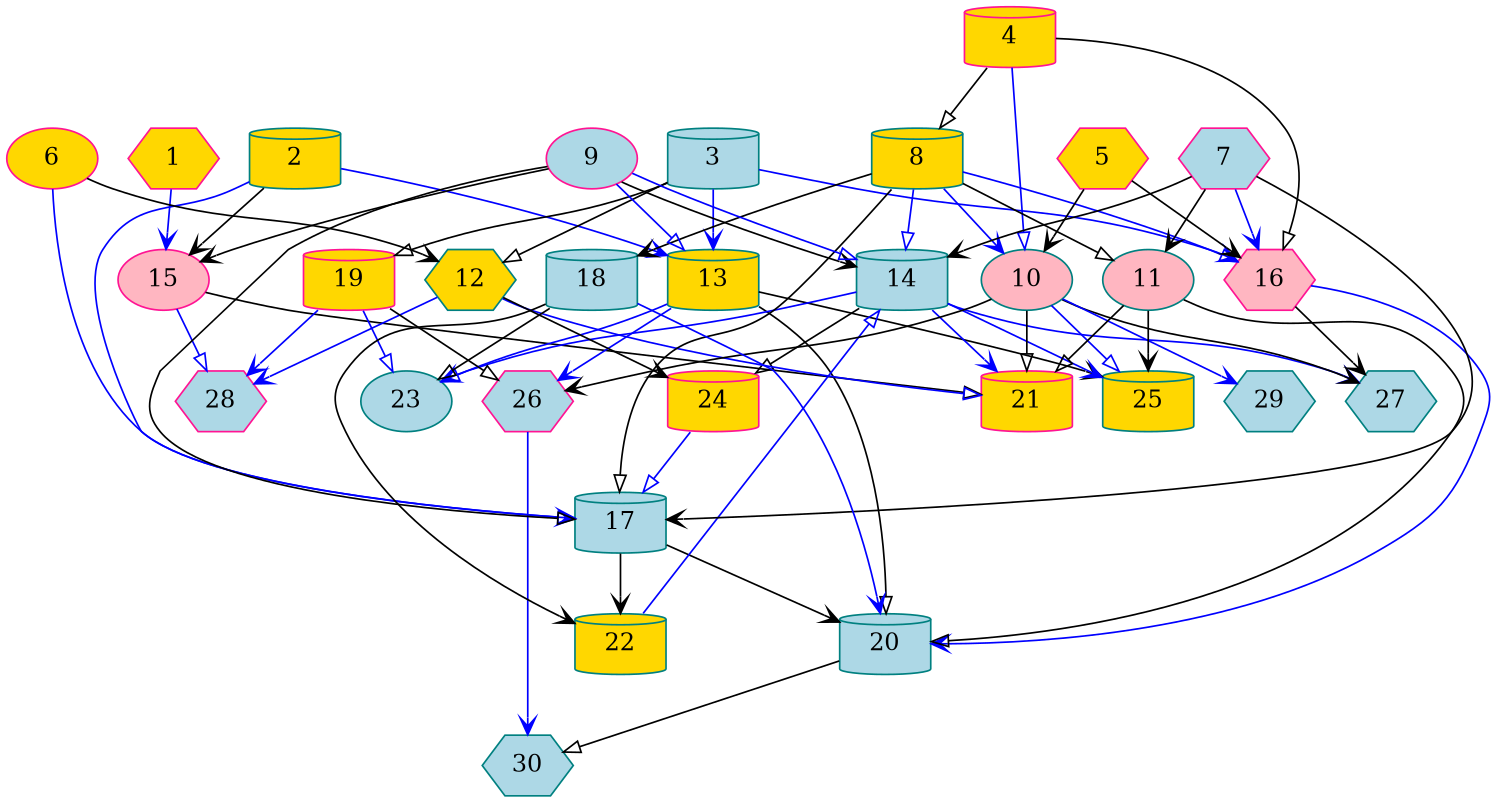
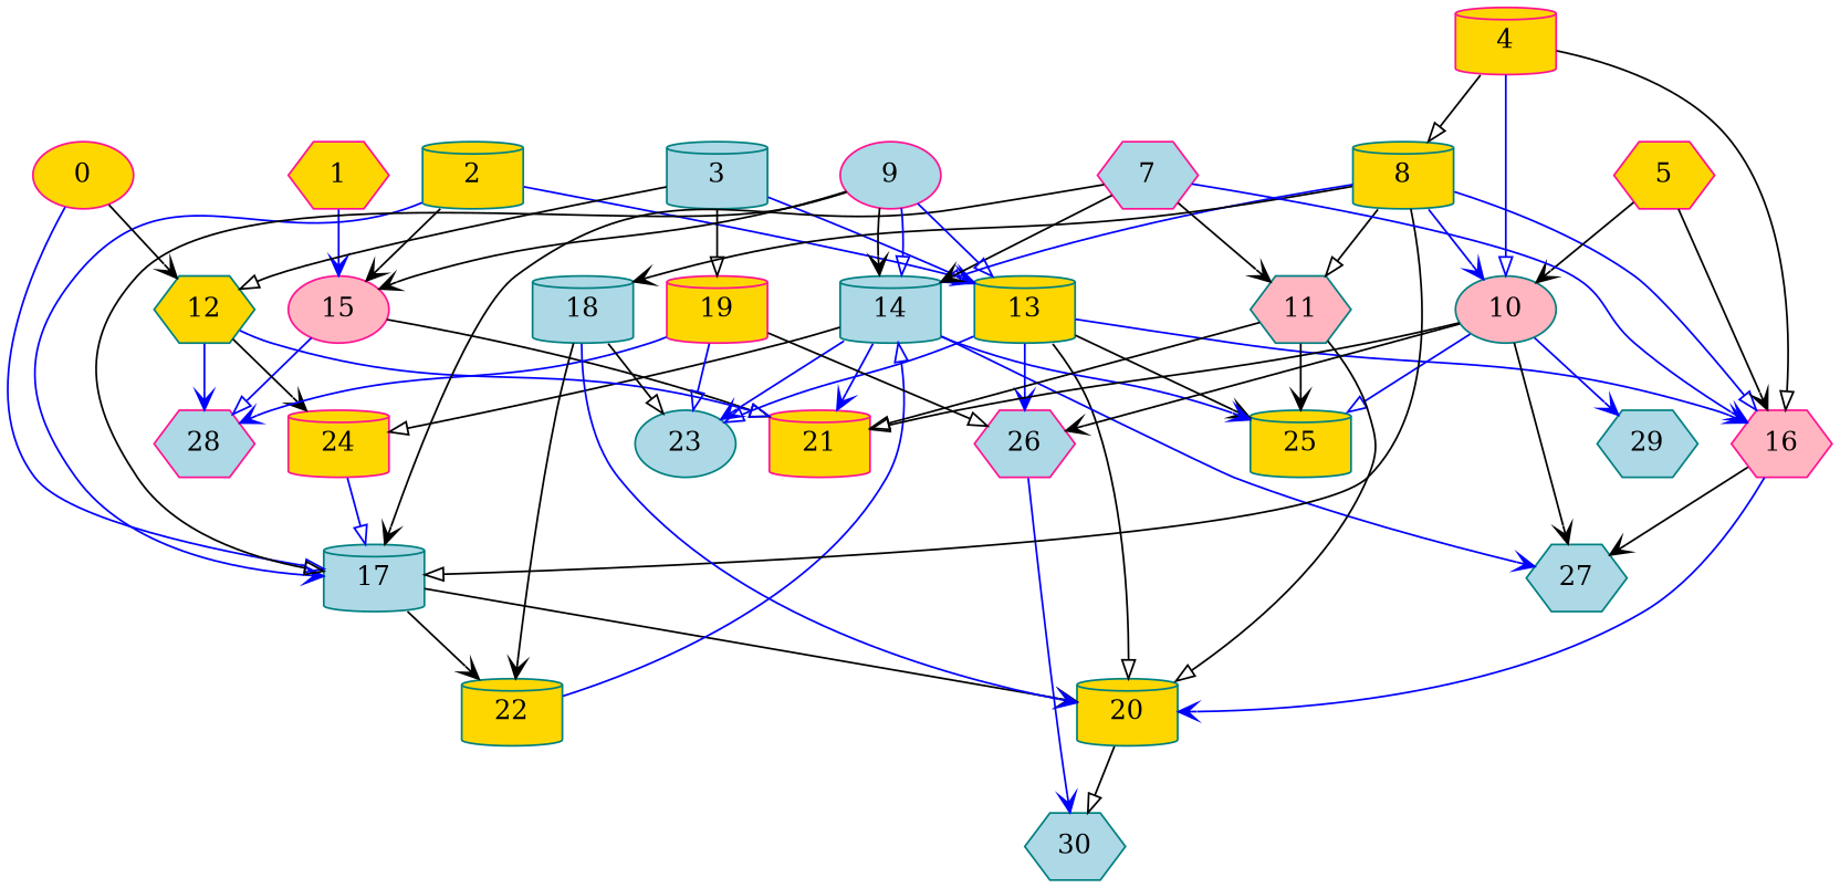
  digraph {
    node [alpha=0.09 color=teal fillcolor=gold shape=cylinder style=filled]
    edge [arrowhead=vee color=black]
    1 [alpha=0.08 color=deeppink expect_size=6410240 shape=hexagon]
    15 [alpha=0.03 color=deeppink expect_size=30416896 fillcolor=lightpink shape=ellipse]
    21 [alpha=0.08 color=deeppink expect_size=35196928]
    28 [alpha=0.13 color=deeppink expect_size=45193216 fillcolor=lightblue shape=hexagon]
    2 [alpha=0.08 expect_size=5310464]
    13 [alpha=0.14 expect_size=34636800]
    17 [alpha=0.04 expect_size=15586304 fillcolor=lightblue]
    25 [alpha=0.16 expect_size=38176768]
    26 [alpha=0.02 color=deeppink expect_size=45718528 fillcolor=lightblue shape=hexagon]
-   20 [expect_size=15036416 fillcolor=lightblue]
+   20 [expect_size=15036416]
    23 [alpha=0.16 expect_size=31403008 fillcolor=lightblue shape=ellipse]
    22 [alpha=0.07 expect_size=42810368]
    30 [alpha=0.12 expect_size=32314368 fillcolor=lightblue shape=hexagon]
    24 [alpha=0.01 color=deeppink expect_size=16366592]
    14 [expect_size=8667136 fillcolor=lightblue]
    3 [expect_size=28078080 fillcolor=lightblue]
    12 [alpha=0.15 expect_size=15935488 shape=hexagon]
    16 [alpha=0.16 color=deeppink expect_size=9871360 fillcolor=lightpink shape=hexagon]
    19 [alpha=0.10 color=deeppink expect_size=29906944]
    27 [alpha=0.02 expect_size=36321280 fillcolor=lightblue shape=hexagon]
    4 [color=deeppink expect_size=42137600]
    10 [expect_size=51165184 fillcolor=lightpink shape=ellipse]
    8 [alpha=0.10 expect_size=31258624]
    29 [alpha=0.02 expect_size=8524800 fillcolor=lightblue shape=hexagon]
-   11 [alpha=0.03 expect_size=44727296 fillcolor=lightpink shape=ellipse]
+   11 [alpha=0.03 expect_size=44727296 fillcolor=lightpink shape=hexagon]
    5 [alpha=0.11 color=deeppink expect_size=30367744 shape=hexagon]
-   6 [alpha=0.02 color=deeppink expect_size=30902272 shape=ellipse]
+   6 [alpha=0.02 color=deeppink expect_size=30902272 shape=ellipse label=0]
    7 [alpha=0.16 color=deeppink expect_size=38187008 fillcolor=lightblue shape=hexagon]
    18 [alpha=0.04 expect_size=6818816 fillcolor=lightblue]
    9 [alpha=0.14 color=deeppink expect_size=49175552 fillcolor=lightblue shape=ellipse]
    1 -> 15 [color=blue]
    15 -> 21 [arrowhead=onormal]
    15 -> 28 [arrowhead=onormal color=blue]
    2 -> 15
    2 -> 13 [color=blue]
    2 -> 17 [color=blue]
    13 -> 25
    13 -> 26 [color=blue]
    13 -> 20 [arrowhead=onormal]
    13 -> 23 [arrowhead=onormal color=blue]
    17 -> 20
    17 -> 22
    26 -> 30 [color=blue]
    20 -> 30 [arrowhead=onormal]
    22 -> 14 [arrowhead=onormal color=blue]
    24 -> 17 [arrowhead=onormal color=blue]
    14 -> 21 [color=blue]
    14 -> 25 [color=blue]
    14 -> 23 [color=blue]
    14 -> 24 [arrowhead=onormal]
    14 -> 27 [color=blue]
    3 -> 13 [color=blue]
    3 -> 12 [arrowhead=onormal]
-   3 -> 16 [color=blue]
+   13 -> 16 [color=blue]
    3 -> 19 [arrowhead=onormal]
    12 -> 21 [arrowhead=onormal color=blue]
    12 -> 28 [color=blue]
    12 -> 24
    16 -> 20 [color=blue]
    16 -> 27
    19 -> 28 [color=blue]
    19 -> 26 [arrowhead=onormal]
    19 -> 23 [arrowhead=onormal color=blue]
    4 -> 16 [arrowhead=onormal]
    4 -> 10 [arrowhead=onormal color=blue]
    4 -> 8 [arrowhead=onormal]
    10 -> 21 [arrowhead=onormal]
    10 -> 25 [arrowhead=onormal color=blue]
    10 -> 26
    10 -> 27
    10 -> 29 [color=blue]
    8 -> 17 [arrowhead=onormal]
    8 -> 14 [arrowhead=onormal color=blue]
    8 -> 16 [arrowhead=onormal color=blue]
    8 -> 10 [color=blue]
    8 -> 11 [arrowhead=onormal]
    8 -> 18
    11 -> 21 [arrowhead=onormal]
    11 -> 25
    11 -> 20 [arrowhead=onormal]
    5 -> 16
    5 -> 10
    6 -> 17 [arrowhead=onormal color=blue]
    6 -> 12
    7 -> 17
    7 -> 14
    7 -> 16 [color=blue]
    7 -> 11
    18 -> 20 [color=blue]
    18 -> 23 [arrowhead=onormal]
    18 -> 22
    9 -> 15
    9 -> 13 [arrowhead=onormal color=blue]
    9 -> 17 [arrowhead=onormal]
    9 -> 14
    9 -> 14 [arrowhead=onormal color=blue]
  }
